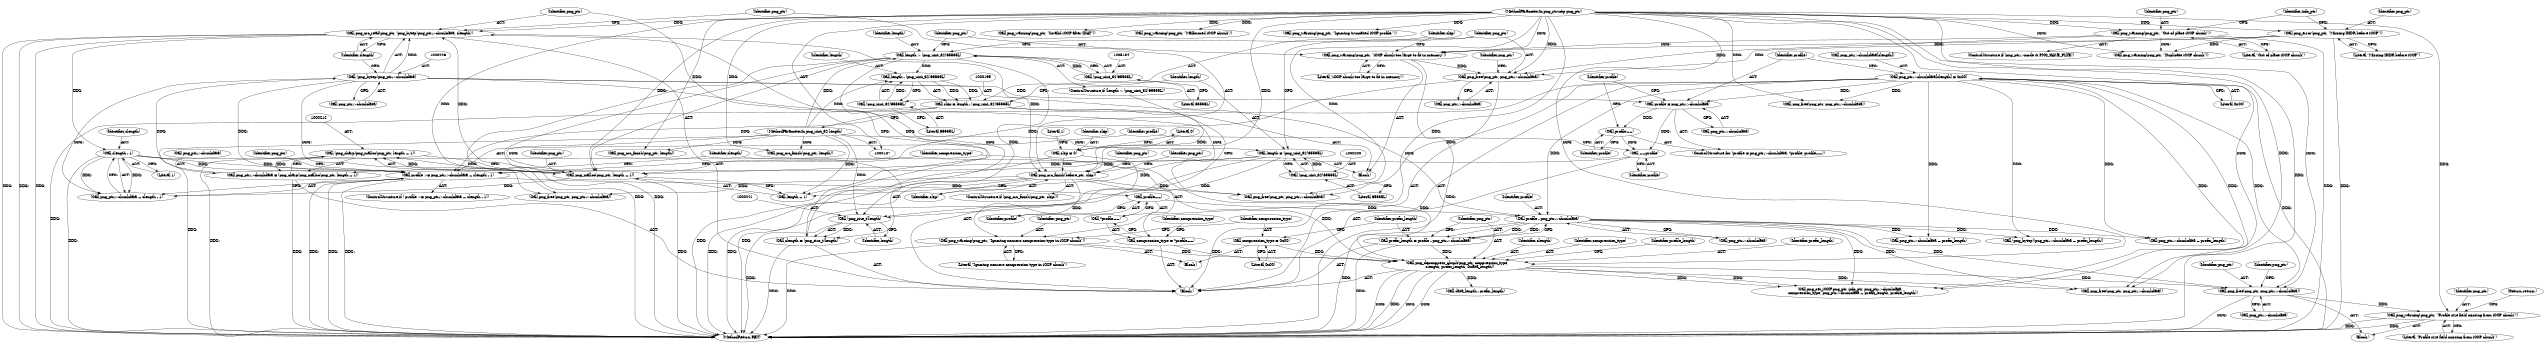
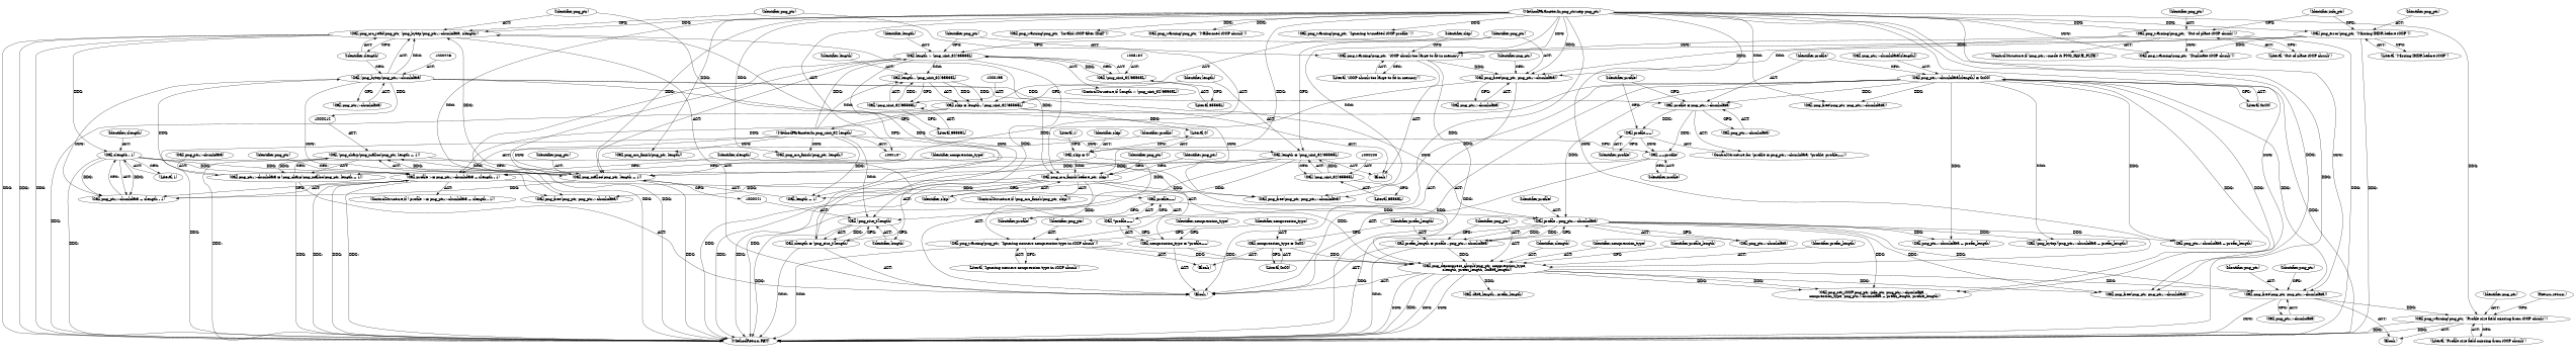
  digraph {
    n1 [label="(Call,png_free(png_ptr, png_ptr->chunkdata))"]
    n2 [label="(Call,png_warning(png_ptr, \"Profile size field missing from iCCP chunk\"))"]
    n3 [label="(Call,png_ptr->chunkdata)"]
    n4 [label="(MethodReturn,RET)"]
    n5 [label="(Block,)"]
    n6 [label="(Literal,\"Profile size field missing from iCCP chunk\")"]
    n7 [label="(Call,png_decompress_chunk(png_ptr, compression_type,\n     slength, prefix_length, &data_length))"]
    n8 [label="(Call,data_length - prefix_length)"]
    n9 [label="(Call,png_free(png_ptr, png_ptr->chunkdata))"]
    n10 [label="(Block,)"]
    n11 [label="(Call,png_set_iCCP(png_ptr, info_ptr, png_ptr->chunkdata,\n     compression_type, png_ptr->chunkdata + prefix_length, profile_length))"]
    n12 [label="(Call,png_crc_finish(before_ptr, skip))"]
    n13 [label="(Call,png_warning(png_ptr, \"Ignoring nonzero compression type in iCCP chunk\"))"]
    n14 [label="(Call,png_free(png_ptr, png_ptr->chunkdata))"]
    n15 [label="(Identifier,skip)"]
    n16 [label="(Call,png_free(png_ptr, png_ptr->chunkdata))"]
    n17 [label="(ControlStructure,if (png_crc_finish(png_ptr, skip)))"]
    n18 [label="(Literal,\"Ignoring nonzero compression type in iCCP chunk\")"]
    n19 [label="(Block,)"]
    n20 [label="(Call,png_crc_read(png_ptr, (png_bytep)png_ptr->chunkdata, slength))"]
    n21 [label="(Call,slength - 1)"]
    n22 [label="(Identifier,slength)"]
    n23 [label="(Call,profile >= png_ptr->chunkdata + slength - 1)"]
    n24 [label="(Call,png_ptr->chunkdata + slength - 1)"]
    n25 [label="(Literal,1)"]
    n26 [label="(Call,(png_bytep)png_ptr->chunkdata)"]
    n27 [label="(Call,png_malloc(png_ptr, length + 1))"]
    n28 [label="(Call,(png_charp)png_malloc(png_ptr, length + 1))"]
    n29 [label="(Call,length + 1)"]
    n30 [label="(Call,png_ptr->chunkdata = (png_charp)png_malloc(png_ptr, length + 1))"]
    n31 [label="(Call,png_free(png_ptr, png_ptr->chunkdata))"]
    n32 [label="(Call,png_ptr->chunkdata)"]
    n33 [label="(Call,png_warning(png_ptr, \"iCCP chunk too large to fit in memory\"))"]
    n34 [label="(Block,)"]
    n35 [label="(Literal,\"iCCP chunk too large to fit in memory\")"]
    n36 [label="(Call,png_warning(png_ptr, \"Out of place iCCP chunk\"))"]
    n37 [label="(Literal,\"Out of place iCCP chunk\")"]
    n38 [label="(ControlStructure,if (png_ptr->mode & PNG_HAVE_PLTE))"]
    n39 [label="(Call,png_warning(png_ptr, \"Duplicate iCCP chunk\"))"]
    n40 [label="(MethodParameterIn,png_structp png_ptr)"]
    n41 [label="(Call,png_error(png_ptr, \"Missing IHDR before iCCP\"))"]
    n42 [label="(Call,png_crc_finish(png_ptr, length))"]
    n43 [label="(Call,png_warning(png_ptr, \"Invalid iCCP after IDAT\"))"]
    n44 [label="(Call,png_warning(png_ptr, \"Malformed iCCP chunk\"))"]
    n45 [label="(Call,png_free(png_ptr, png_ptr->chunkdata))"]
    n46 [label="(Call,png_crc_finish(png_ptr, length))"]
    n47 [label="(Call,png_warning(png_ptr, \"Ignoring truncated iCCP profile.\"))"]
    1000107
    n49 [label="(Literal,\"Missing IHDR before iCCP\")"]
    n50 [label="(Call,length > (png_uint_32)65535L)"]
    n51 [label="(Call,(png_uint_32)65535L)"]
    n52 [label="(Call,(png_size_t)length)"]
    n53 [label="(Call,length - (png_uint_32)65535L)"]
    n54 [label="(ControlStructure,if (length > (png_uint_32)65535L))"]
    n55 [label="(Literal,65535L)"]
    n56 [label="(Call,slength = (png_size_t)length)"]
    n57 [label="(Identifier,length)"]
    n58 [label="(Call,skip = length - (png_uint_32)65535L)"]
    n59 [label="(Call,(png_uint_32)65535L)"]
    n60 [label="(MethodParameterIn,png_uint_32 length)"]
    n61 [label="(Call,length = (png_uint_32)65535L)"]
    n62 [label="(Call,(png_uint_32)65535L)"]
    n63 [label="(Literal,65535L)"]
    n64 [label="(Call,profile - png_ptr->chunkdata)"]
    n65 [label="(Call,profile = png_ptr->chunkdata)"]
    n66 [label="(Call,png_ptr->chunkdata)"]
    n67 [label="(Call,prefix_length = profile - png_ptr->chunkdata)"]
    n68 [label="(Call,(png_bytep)(png_ptr->chunkdata + prefix_length))"]
    n69 [label="(Call,png_ptr->chunkdata + prefix_length)"]
    n70 [label="(Call,png_ptr->chunkdata)"]
    n71 [label="(Call,png_ptr->chunkdata + prefix_length)"]
    n72 [label="(Call,profile++)"]
    n73 [label="(ControlStructure,if ( profile >= png_ptr->chunkdata + slength - 1))"]
    n74 [label="(Call,++profile)"]
    n75 [label="(Call,profile++)"]
    n76 [label="(ControlStructure,for (profile = png_ptr->chunkdata; *profile; profile++))"]
    n77 [label="(Call,png_ptr->chunkdata)"]
    n78 [label="(Call,skip = 0)"]
    n79 [label="(Literal,0)"]
    n80 [label="(Literal,65535L)"]
    n81 [label="(Call,compression_type = *profile++)"]
    n82 [label="(Call,*profile++)"]
    n83 [label="(Call,compression_type = 0x00)"]
    n84 [label="(Literal,0x00)"]
    n85 [label="(Identifier,profile)"]
    n86 [label="(Identifier,profile)"]
    n87 [label="(Identifier,profile)"]
    n88 [label="(Call,png_ptr->chunkdata[slength] = 0x00)"]
    n89 [label="(Literal,0x00)"]
    n90 [label="(Identifier,compression_type)"]
    n91 [label="(Identifier,length)"]
    n92 [label="(Identifier,slength)"]
    n93 [label="(Identifier,compression_type)"]
    n94 [label="(Identifier,skip)"]
    n95 [label="(Identifier,slength)"]
    n96 [label="(Return,return;)"]
    n97 [label="(Identifier,png_ptr)"]
    n98 [label="(Identifier,png_ptr)"]
    n99 [label="(Identifier,prefix_length)"]
    n100 [label="(Identifier,png_ptr)"]
    n101 [label="(Identifier,png_ptr)"]
    n102 [label="(Identifier,png_ptr)"]
    n103 [label="(Identifier,compression_type)"]
    n104 [label="(Identifier,profile)"]
    n105 [label="(Call,png_ptr->chunkdata[slength])"]
    n106 [label="(Identifier,png_ptr)"]
    n107 [label="(Identifier,png_ptr)"]
    n108 [label="(Identifier,profile)"]
    n109 [label="(Identifier,png_ptr)"]
    n110 [label="(Identifier,png_ptr)"]
    n111 [label="(Identifier,compression_type)"]
    n112 [label="(Identifier,profile_length)"]
    n113 [label="(Identifier,png_ptr)"]
    n114 [label="(Identifier,profile)"]
    n115 [label="(Identifier,slength)"]
    n116 [label="(Call,png_ptr->chunkdata)"]
    n117 [label="(Identifier,png_ptr)"]
    n118 [label="(Identifier,png_ptr)"]
    n119 [label="(Identifier,length)"]
    n120 [label="(Identifier,prefix_length)"]
    n121 [label="(Identifier,skip)"]
    n122 [label="(Identifier,info_ptr)"]
    n123 [label="(Identifier,png_ptr)"]
    n124 [label="(Identifier,png_ptr)"]
    n125 [label="(Identifier,png_ptr)"]
    n126 [label="(Identifier,png_ptr)"]
    n127 [label="(Literal,1)"]
    n128 [label="(Identifier,profile)"]
    n129 [label="(Identifier,length)"]
    n130 [label=1005184]
    1000200
    1000226
    1000212
    1000221
    1000195
    n1 -> n2 [label="DDG: "]
    n1 -> n3 [label="CFG: "]
    n1 -> n4 [label="DDG: "]
    n1 -> n5 [label="AST: "]
    n2 -> n4 [label="DDG: "]
    n2 -> n4 [label="DDG: "]
    n2 -> n5 [label="AST: "]
    n2 -> n6 [label="CFG: "]
    n3 -> n1 [label="AST: "]
    n6 -> n2 [label="AST: "]
    n7 -> n1 [label="DDG: "]
    n7 -> n4 [label="DDG: "]
    n7 -> n4 [label="DDG: "]
    n7 -> n4 [label="DDG: "]
    n7 -> n4 [label="DDG: "]
    n7 -> n8 [label="DDG: "]
    n7 -> n9 [label="DDG: "]
    n7 -> n10 [label="AST: "]
    n7 -> n11 [label="DDG: "]
    n7 -> n11 [label="DDG: "]
    n12 -> n4 [label="DDG: "]
    n12 -> n4 [label="DDG: "]
    n12 -> n7 [label="DDG: "]
    n12 -> n13 [label="DDG: "]
    n12 -> n14 [label="DDG: "]
    n12 -> n15 [label="CFG: "]
    n12 -> n16 [label="DDG: "]
    n12 -> n17 [label="AST: "]
    n13 -> n4 [label="DDG: "]
    n13 -> n7 [label="DDG: "]
    n13 -> n18 [label="CFG: "]
    n13 -> n19 [label="AST: "]
    n15 -> n12 [label="AST: "]
    n18 -> n13 [label="AST: "]
    n20 -> n4 [label="DDG: "]
    n20 -> n4 [label="DDG: "]
    n20 -> n4 [label="DDG: "]
    n20 -> n10 [label="AST: "]
    n20 -> n12 [label="DDG: "]
    n20 -> n21 [label="DDG: "]
    n20 -> n22 [label="CFG: "]
    n21 -> n4 [label="DDG: "]
    n21 -> n7 [label="DDG: "]
    n21 -> n23 [label="DDG: "]
    n21 -> n23 [label="DDG: "]
    n21 -> n24 [label="AST: "]
    n21 -> n24 [label="DDG: "]
    n21 -> n24 [label="DDG: "]
    n21 -> n25 [label="CFG: "]
    n22 -> n20 [label="AST: "]
    n22 -> n26 [label="CFG: "]
    n23 -> n4 [label="DDG: "]
    n23 -> n4 [label="DDG: "]
    n23 -> n4 [label="DDG: "]
    n23 -> n24 [label="CFG: "]
    n23 -> n72 [label="DDG: "]
    n23 -> n73 [label="AST: "]
    n24 -> n21 [label="CFG: "]
    n24 -> n23 [label="AST: "]
    n25 -> n21 [label="AST: "]
    n26 -> n14 [label="DDG: "]
    n26 -> n16 [label="DDG: "]
    n26 -> n20 [label="AST: "]
    n26 -> n20 [label="DDG: "]
-   n26 -> n23 [label="DDG: "]
+   n26 -> 1000212 [label="DDG: "]
    n26 -> n24 [label="DDG: "]
    n26 -> n64 [label="DDG: "]
    n26 -> n65 [label="DDG: "]
    n26 -> n66 [label="CFG: "]
    n27 -> n4 [label="DDG: "]
    n27 -> n20 [label="DDG: "]
    n27 -> n24 [label="DDG: "]
    n27 -> n28 [label="AST: "]
    n27 -> n28 [label="DDG: "]
    n27 -> n28 [label="DDG: "]
-   n27 -> n29 [label="CFG: "]
+   n27 -> 1000221 [label="CFG: "]
    n28 -> n4 [label="DDG: "]
    n28 -> n27 [label="CFG: "]
    n28 -> n30 [label="AST: "]
    n28 -> n30 [label="DDG: "]
    n29 -> n27 [label="AST: "]
    n30 -> n4 [label="DDG: "]
    n30 -> n10 [label="AST: "]
    n30 -> n26 [label="DDG: "]
    n30 -> n28 [label="CFG: "]
    n31 -> n10 [label="AST: "]
    n31 -> n27 [label="DDG: "]
    n31 -> n32 [label="CFG: "]
    n32 -> n31 [label="AST: "]
    n33 -> n4 [label="DDG: "]
    n33 -> n31 [label="DDG: "]
    n33 -> n34 [label="AST: "]
    n33 -> n35 [label="CFG: "]
    n35 -> n33 [label="AST: "]
    n36 -> n4 [label="DDG: "]
    n36 -> n31 [label="DDG: "]
    n36 -> n33 [label="DDG: "]
    n36 -> n37 [label="CFG: "]
    n36 -> n38 [label="AST: "]
    n36 -> n39 [label="DDG: "]
    n37 -> n36 [label="AST: "]
    n40 -> n1 [label="DDG: "]
    n40 -> n2 [label="DDG: "]
    n40 -> n4 [label="DDG: "]
    n40 -> n7 [label="DDG: "]
    n40 -> n9 [label="DDG: "]
    n40 -> n11 [label="DDG: "]
    n40 -> n12 [label="DDG: "]
    n40 -> n13 [label="DDG: "]
    n40 -> n14 [label="DDG: "]
    n40 -> n16 [label="DDG: "]
    n40 -> n20 [label="DDG: "]
    n40 -> n27 [label="DDG: "]
    n40 -> n31 [label="DDG: "]
    n40 -> n33 [label="DDG: "]
    n40 -> n36 [label="DDG: "]
    n40 -> n39 [label="DDG: "]
    n40 -> n41 [label="DDG: "]
    n40 -> n42 [label="DDG: "]
    n40 -> n43 [label="DDG: "]
    n40 -> n44 [label="DDG: "]
    n40 -> n45 [label="DDG: "]
    n40 -> n46 [label="DDG: "]
    n40 -> n47 [label="DDG: "]
    n40 -> 1000107 [label="AST: "]
    n41 -> n4 [label="DDG: "]
    n41 -> n31 [label="DDG: "]
    n41 -> n33 [label="DDG: "]
    n41 -> n39 [label="DDG: "]
    n41 -> n49 [label="CFG: "]
    n49 -> n41 [label="AST: "]
    n50 -> n4 [label="DDG: "]
    n50 -> n4 [label="DDG: "]
    n50 -> n27 [label="AST: "]
    n50 -> n29 [label="DDG: "]
    n50 -> n51 [label="CFG: "]
    n50 -> n52 [label="DDG: "]
    n50 -> n53 [label="DDG: "]
    n50 -> n54 [label="AST: "]
    n51 -> n50 [label="AST: "]
    n51 -> n50 [label="DDG: "]
    n51 -> n55 [label="CFG: "]
    n52 -> n4 [label="DDG: "]
    n52 -> n56 [label="AST: "]
    n52 -> n56 [label="DDG: "]
    n52 -> n57 [label="CFG: "]
    n53 -> n58 [label="AST: "]
    n53 -> n58 [label="DDG: "]
    n53 -> n58 [label="DDG: "]
    n53 -> n59 [label="CFG: "]
    n55 -> n51 [label="AST: "]
    n56 -> n4 [label="DDG: "]
    n56 -> n10 [label="AST: "]
    n56 -> n20 [label="DDG: "]
-   n54 -> n52 [label="CFG: "]
+   n56 -> n52 [label="CFG: "]
    n57 -> n52 [label="AST: "]
    n58 -> n4 [label="DDG: "]
-   n58 -> n12 [label="DDG: "]
+   n58 -> n79 [label="DDG: "]
    n58 -> n34 [label="AST: "]
    n58 -> n60 [label="CFG: "]
    n59 -> n53 [label="AST: "]
    n59 -> n53 [label="DDG: "]
    n59 -> n80 [label="CFG: "]
    n60 -> n4 [label="DDG: "]
    n60 -> n27 [label="DDG: "]
    n60 -> n29 [label="DDG: "]
    n60 -> n42 [label="DDG: "]
    n60 -> n46 [label="DDG: "]
    n60 -> 1000107 [label="AST: "]
    n60 -> n50 [label="DDG: "]
    n60 -> n52 [label="DDG: "]
    n60 -> n53 [label="DDG: "]
    n60 -> n61 [label="DDG: "]
    n61 -> n4 [label="DDG: "]
    n61 -> n27 [label="DDG: "]
    n61 -> n29 [label="DDG: "]
    n61 -> n34 [label="AST: "]
    n61 -> n52 [label="DDG: "]
    n61 -> n62 [label="CFG: "]
    n62 -> n61 [label="AST: "]
    n62 -> n61 [label="DDG: "]
    n62 -> n63 [label="CFG: "]
    n63 -> n62 [label="AST: "]
    n64 -> n1 [label="DDG: "]
    n64 -> n4 [label="DDG: "]
    n64 -> n9 [label="DDG: "]
    n64 -> n11 [label="DDG: "]
    n64 -> n67 [label="AST: "]
    n64 -> n67 [label="DDG: "]
    n64 -> n67 [label="DDG: "]
    n64 -> n68 [label="DDG: "]
    n64 -> n69 [label="DDG: "]
    n64 -> n70 [label="CFG: "]
    n64 -> n71 [label="DDG: "]
    n65 -> n74 [label="DDG: "]
    n65 -> n75 [label="DDG: "]
    n65 -> n76 [label="AST: "]
    n65 -> n77 [label="CFG: "]
    n66 -> n26 [label="AST: "]
    n67 -> n4 [label="DDG: "]
    n67 -> n7 [label="DDG: "]
    n67 -> n10 [label="AST: "]
    n67 -> n64 [label="CFG: "]
    n70 -> n64 [label="AST: "]
    n72 -> n64 [label="DDG: "]
    n72 -> n82 [label="AST: "]
    n72 -> n85 [label="CFG: "]
    n74 -> n10 [label="AST: "]
    n74 -> n23 [label="DDG: "]
    n74 -> n86 [label="CFG: "]
    n75 -> n74 [label="DDG: "]
    n75 -> n76 [label="AST: "]
    n75 -> n87 [label="CFG: "]
    n77 -> n65 [label="AST: "]
    n78 -> n4 [label="DDG: "]
    n78 -> n10 [label="AST: "]
    n78 -> n12 [label="DDG: "]
    n78 -> n79 [label="CFG: "]
    n79 -> n78 [label="AST: "]
    n80 -> n59 [label="AST: "]
    n81 -> n7 [label="DDG: "]
    n81 -> n10 [label="AST: "]
    n81 -> n82 [label="CFG: "]
    n82 -> n72 [label="CFG: "]
    n82 -> n81 [label="AST: "]
    n83 -> n7 [label="DDG: "]
    n83 -> n19 [label="AST: "]
    n83 -> n84 [label="CFG: "]
    n84 -> n83 [label="AST: "]
    n85 -> n72 [label="AST: "]
    n86 -> n74 [label="AST: "]
    n87 -> n75 [label="AST: "]
    n88 -> n1 [label="DDG: "]
    n88 -> n4 [label="DDG: "]
    n88 -> n9 [label="DDG: "]
    n88 -> n10 [label="AST: "]
    n88 -> n11 [label="DDG: "]
    n88 -> n14 [label="DDG: "]
    n88 -> n23 [label="DDG: "]
    n88 -> n45 [label="DDG: "]
    n88 -> n64 [label="DDG: "]
    n88 -> n65 [label="DDG: "]
    n88 -> n68 [label="DDG: "]
    n88 -> n69 [label="DDG: "]
    n88 -> n71 [label="DDG: "]
    n88 -> n89 [label="CFG: "]
    n89 -> n88 [label="AST: "]
    n90 -> n23 [label="CFG: "]
    n90 -> n81 [label="AST: "]
    n91 -> n50 [label="AST: "]
    n92 -> n7 [label="AST: "]
    n93 -> n7 [label="AST: "]
    n94 -> n78 [label="AST: "]
    n95 -> n30 [label="CFG: "]
    n95 -> n56 [label="AST: "]
    n96 -> n2 [label="CFG: "]
    n97 -> n2 [label="AST: "]
    n98 -> n12 [label="AST: "]
    n98 -> n20 [label="CFG: "]
    n99 -> n67 [label="AST: "]
    n99 -> n83 [label="CFG: "]
    n100 -> n7 [label="AST: "]
    n100 -> n67 [label="CFG: "]
    n101 -> n31 [label="CFG: "]
    n102 -> n1 [label="AST: "]
    n103 -> n81 [label="CFG: "]
    n104 -> n65 [label="AST: "]
    n104 -> n88 [label="CFG: "]
    n105 -> n88 [label="AST: "]
    n106 -> n1 [label="CFG: "]
    n107 -> n36 [label="AST: "]
    n108 -> n64 [label="AST: "]
    n109 -> n12 [label="CFG: "]
    n110 -> n20 [label="AST: "]
    n110 -> n56 [label="CFG: "]
    n111 -> n13 [label="CFG: "]
    n111 -> n83 [label="AST: "]
    n112 -> n7 [label="CFG: "]
    n113 -> n13 [label="AST: "]
    n114 -> n23 [label="AST: "]
    n114 -> n74 [label="CFG: "]
    n115 -> n21 [label="AST: "]
    n116 -> n30 [label="AST: "]
    n117 -> n23 [label="CFG: "]
    n118 -> n33 [label="AST: "]
    n118 -> n50 [label="CFG: "]
    n119 -> n58 [label="CFG: "]
    n119 -> n61 [label="AST: "]
    n120 -> n7 [label="AST: "]
    n121 -> n33 [label="CFG: "]
    n121 -> n58 [label="AST: "]
    n122 -> n36 [label="CFG: "]
    n122 -> n41 [label="CFG: "]
    n123 -> n27 [label="AST: "]
    n124 -> n41 [label="AST: "]
    n125 -> n31 [label="AST: "]
    n125 -> n50 [label="CFG: "]
    n125 -> n61 [label="CFG: "]
    n126 -> n12 [label="CFG: "]
    n127 -> n78 [label="CFG: "]
    n128 -> n65 [label="CFG: "]
    n128 -> n75 [label="CFG: "]
    n129 -> n53 [label="AST: "]
    n130 -> n51 [label="AST: "]
    1000200 -> n62 [label="AST: "]
    1000226 -> n26 [label="AST: "]
    1000212 -> n28 [label="AST: "]
    1000221 -> n52 [label="AST: "]
    1000195 -> n59 [label="AST: "]
  }
